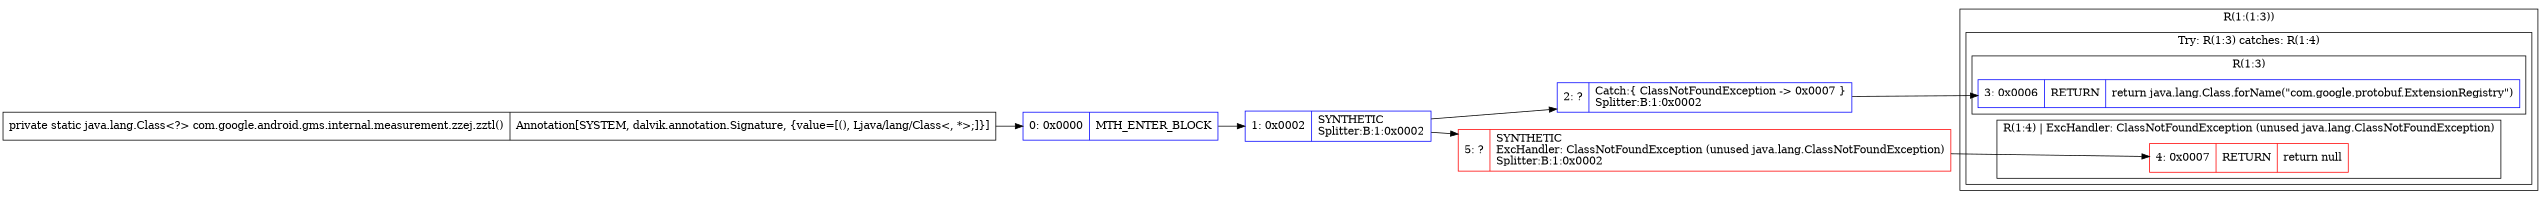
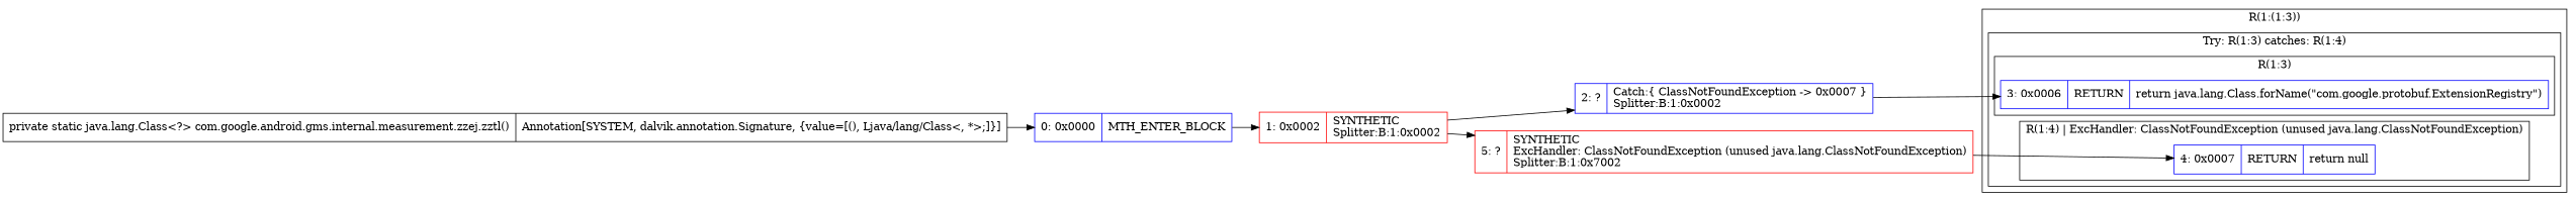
  digraph {
    rankdir=LR
    node [color=blue shape=record]
    n1 [label="{3\:\ 0x0006|RETURN\l|return java.lang.Class.forName(\"com.google.protobuf.ExtensionRegistry\")\l}"]
-   n2 [color=red label="{4\:\ 0x0007|RETURN\l|return null\l}"]
+   n2 [label="{4\:\ 0x0007|RETURN\l|return null\l}"]
    n3 [label="{0\:\ 0x0000|MTH_ENTER_BLOCK\l}"]
-   n4 [label="{1\:\ 0x0002|SYNTHETIC\lSplitter:B:1:0x0002\l}"]
+   n4 [color=red label="{1\:\ 0x0002|SYNTHETIC\lSplitter:B:1:0x0002\l}"]
    n5 [label="{2\:\ ?|Catch:\{ ClassNotFoundException \-\> 0x0007 \}\lSplitter:B:1:0x0002\l}"]
-   n6 [color=red label="{5\:\ ?|SYNTHETIC\lExcHandler: ClassNotFoundException (unused java.lang.ClassNotFoundException)\lSplitter:B:1:0x0002\l}"]
+   n6 [color=red label="{5\:\ ?|SYNTHETIC\lExcHandler: ClassNotFoundException (unused java.lang.ClassNotFoundException)\lSplitter:B:1:0x7002\l}"]
    n7 [label="{private static java.lang.Class\<?\> com.google.android.gms.internal.measurement.zzej.zztl()  | Annotation[SYSTEM, dalvik.annotation.Signature, \{value=[(), Ljava\/lang\/Class\<, *\>;]\}]\l}" color=""]
    subgraph cluster_1 {
      label="R(1:(1:3))"
      subgraph cluster_2 {
        label="Try: R(1:3) catches: R(1:4)"
        subgraph cluster_3 {
          label="R(1:3)"
          n1
        }
        subgraph cluster_4 {
          label="R(1:4) | ExcHandler: ClassNotFoundException (unused java.lang.ClassNotFoundException)\l"
          n2
        }
      }
    }
    subgraph cluster_5 {
      label="R(1:4) | ExcHandler: ClassNotFoundException (unused java.lang.ClassNotFoundException)\l"
    }
    n3 -> n4
    n4 -> n5
    n4 -> n6
    n5 -> n1
    n6 -> n2
    n7 -> n3
  }
